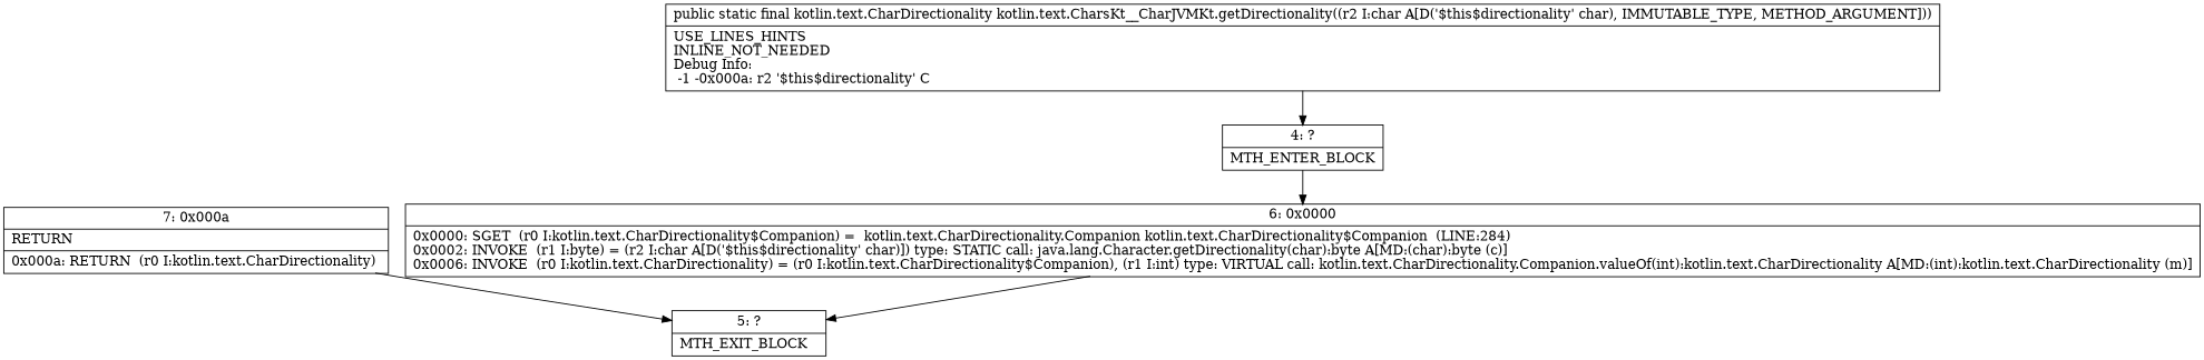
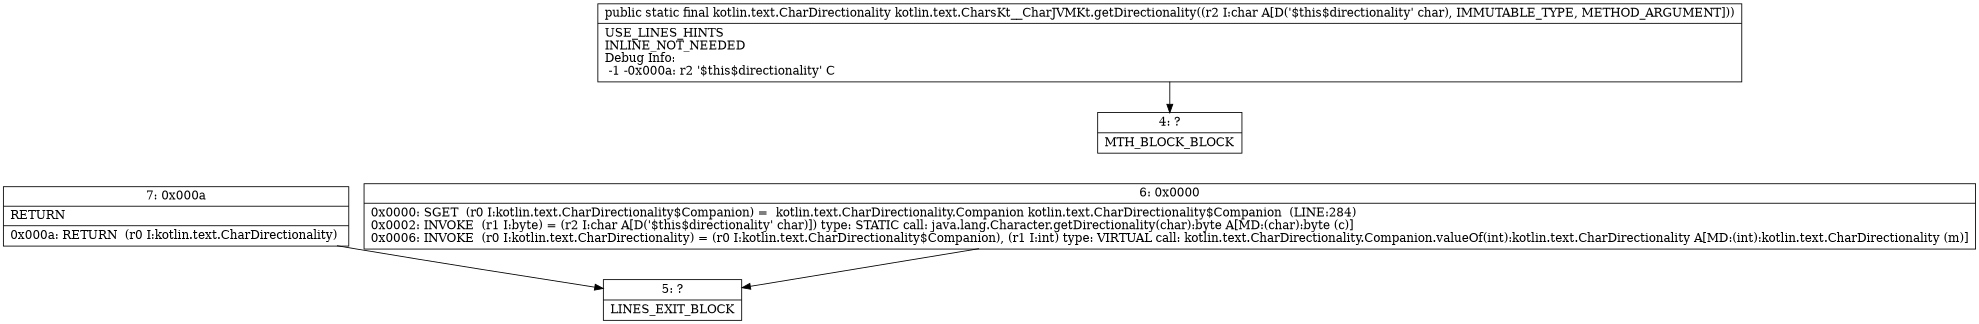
  digraph {
    node [shape=record]
-   n1 [label="{4\:\ ?|MTH_ENTER_BLOCK\l}"]
+   n1 [label="{4\:\ ?|MTH_BLOCK_BLOCK\l}"]
    n2 [label="{6\:\ 0x0000|0x0000: SGET  (r0 I:kotlin.text.CharDirectionality$Companion) =  kotlin.text.CharDirectionality.Companion kotlin.text.CharDirectionality$Companion  (LINE:284)\l0x0002: INVOKE  (r1 I:byte) = (r2 I:char A[D('$this$directionality' char)]) type: STATIC call: java.lang.Character.getDirectionality(char):byte A[MD:(char):byte (c)]\l0x0006: INVOKE  (r0 I:kotlin.text.CharDirectionality) = (r0 I:kotlin.text.CharDirectionality$Companion), (r1 I:int) type: VIRTUAL call: kotlin.text.CharDirectionality.Companion.valueOf(int):kotlin.text.CharDirectionality A[MD:(int):kotlin.text.CharDirectionality (m)]\l}"]
-   n3 [label="{5\:\ ?|MTH_EXIT_BLOCK\l}"]
+   n3 [label="{5\:\ ?|LINES_EXIT_BLOCK\l}"]
    n4 [label="{7\:\ 0x000a|RETURN\l|0x000a: RETURN  (r0 I:kotlin.text.CharDirectionality) \l}"]
    n5 [label="{public static final kotlin.text.CharDirectionality kotlin.text.CharsKt__CharJVMKt.getDirectionality((r2 I:char A[D('$this$directionality' char), IMMUTABLE_TYPE, METHOD_ARGUMENT]))  | USE_LINES_HINTS\lINLINE_NOT_NEEDED\lDebug Info:\l  \-1 \-0x000a: r2 '$this$directionality' C\l}"]
-   n1 -> n2
    n2 -> n3
    n4 -> n3
    n5 -> n1
  }
